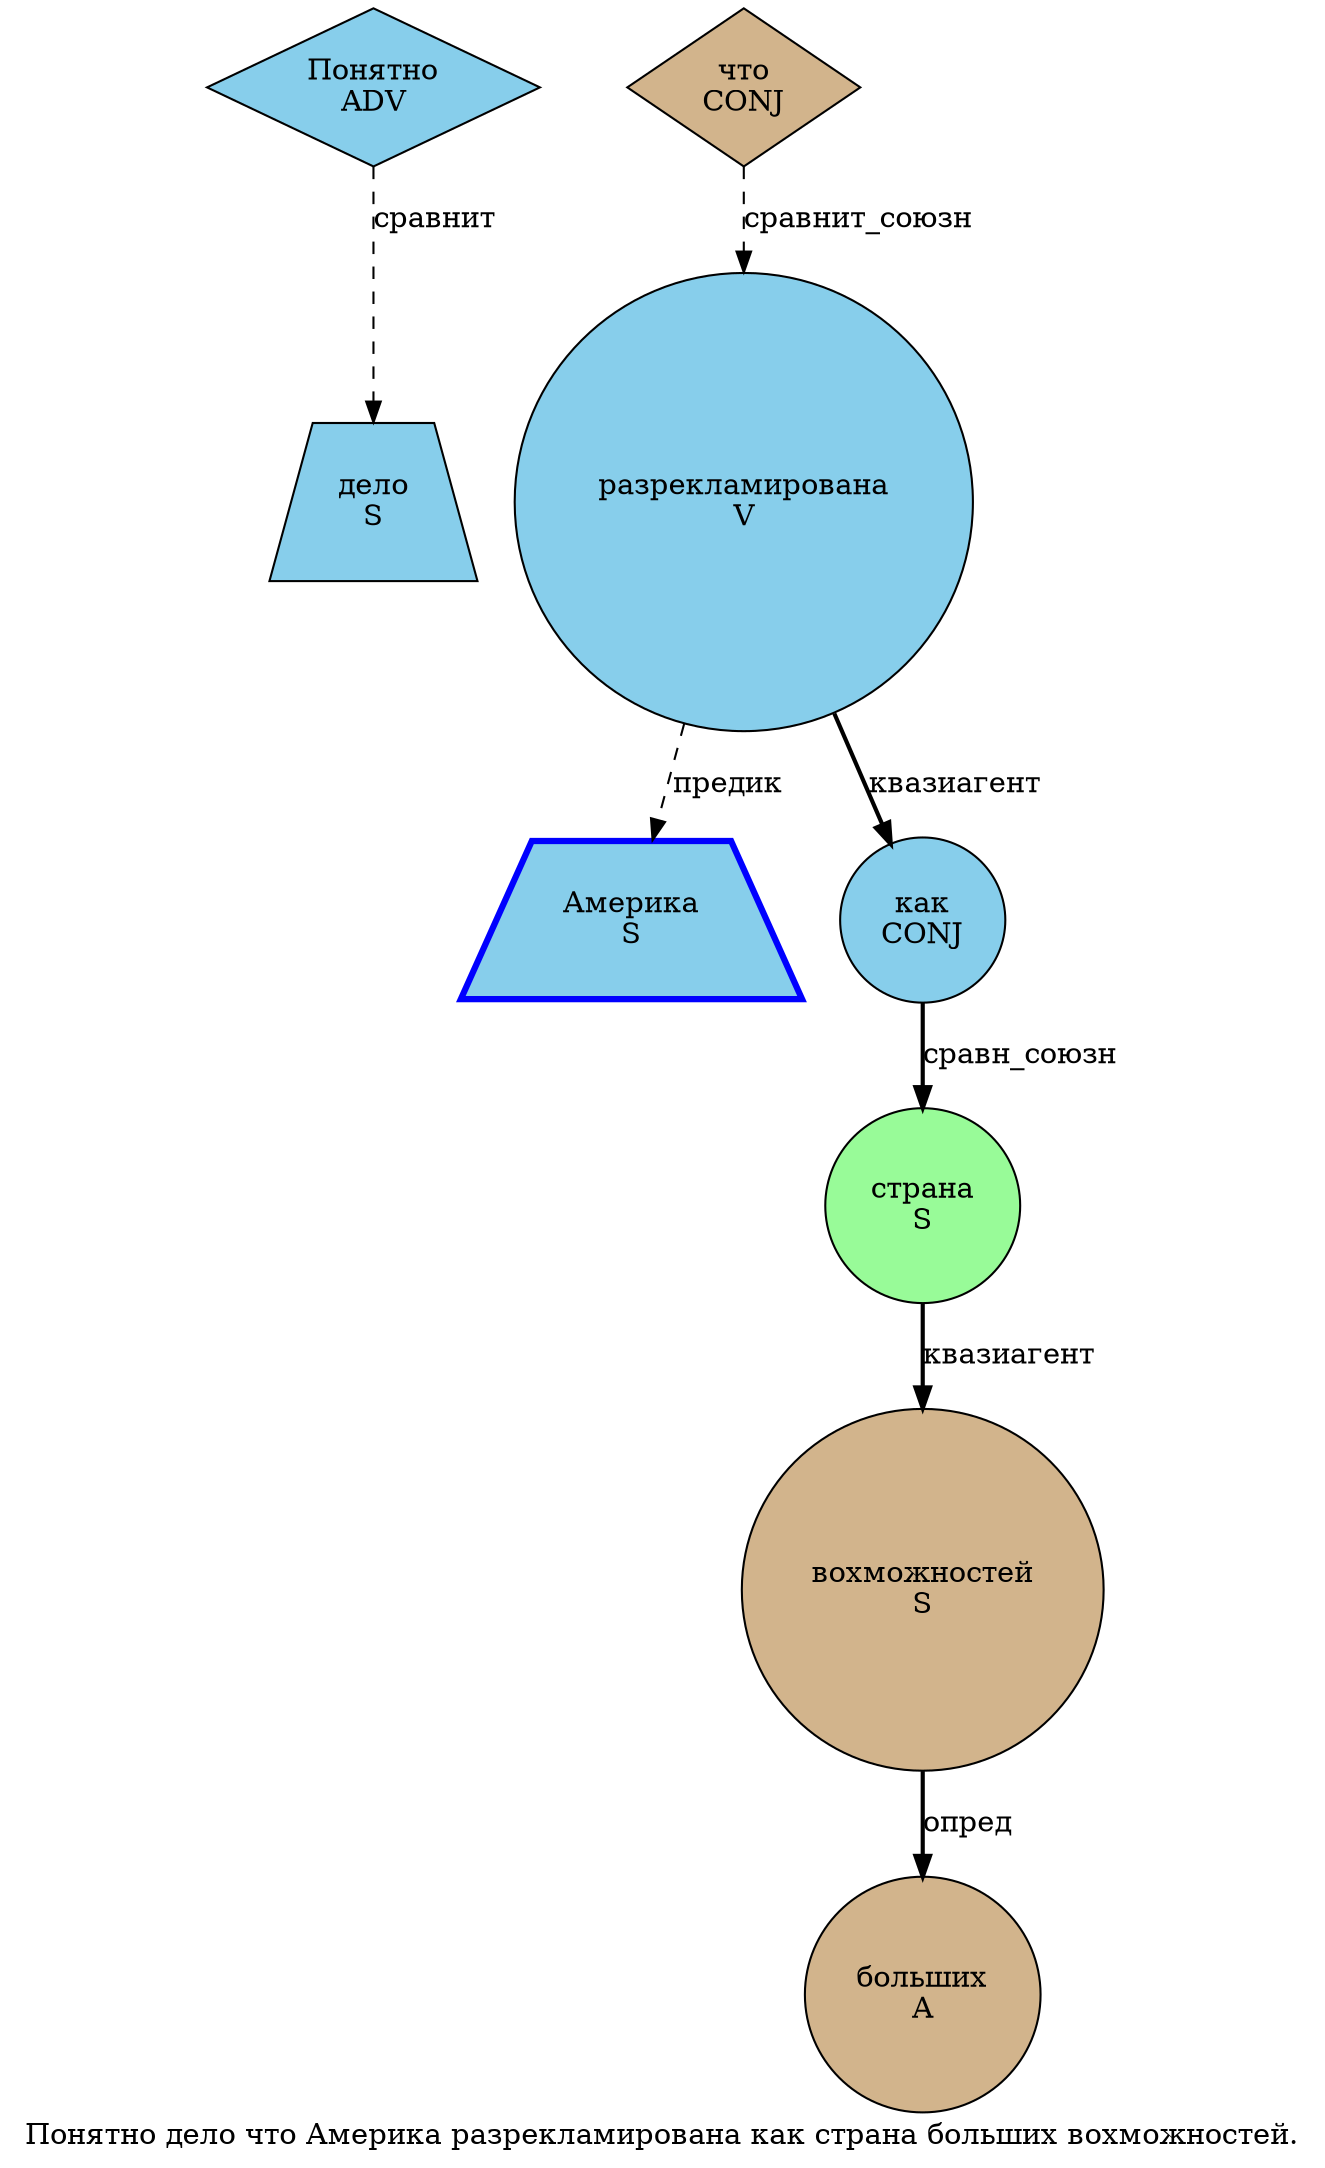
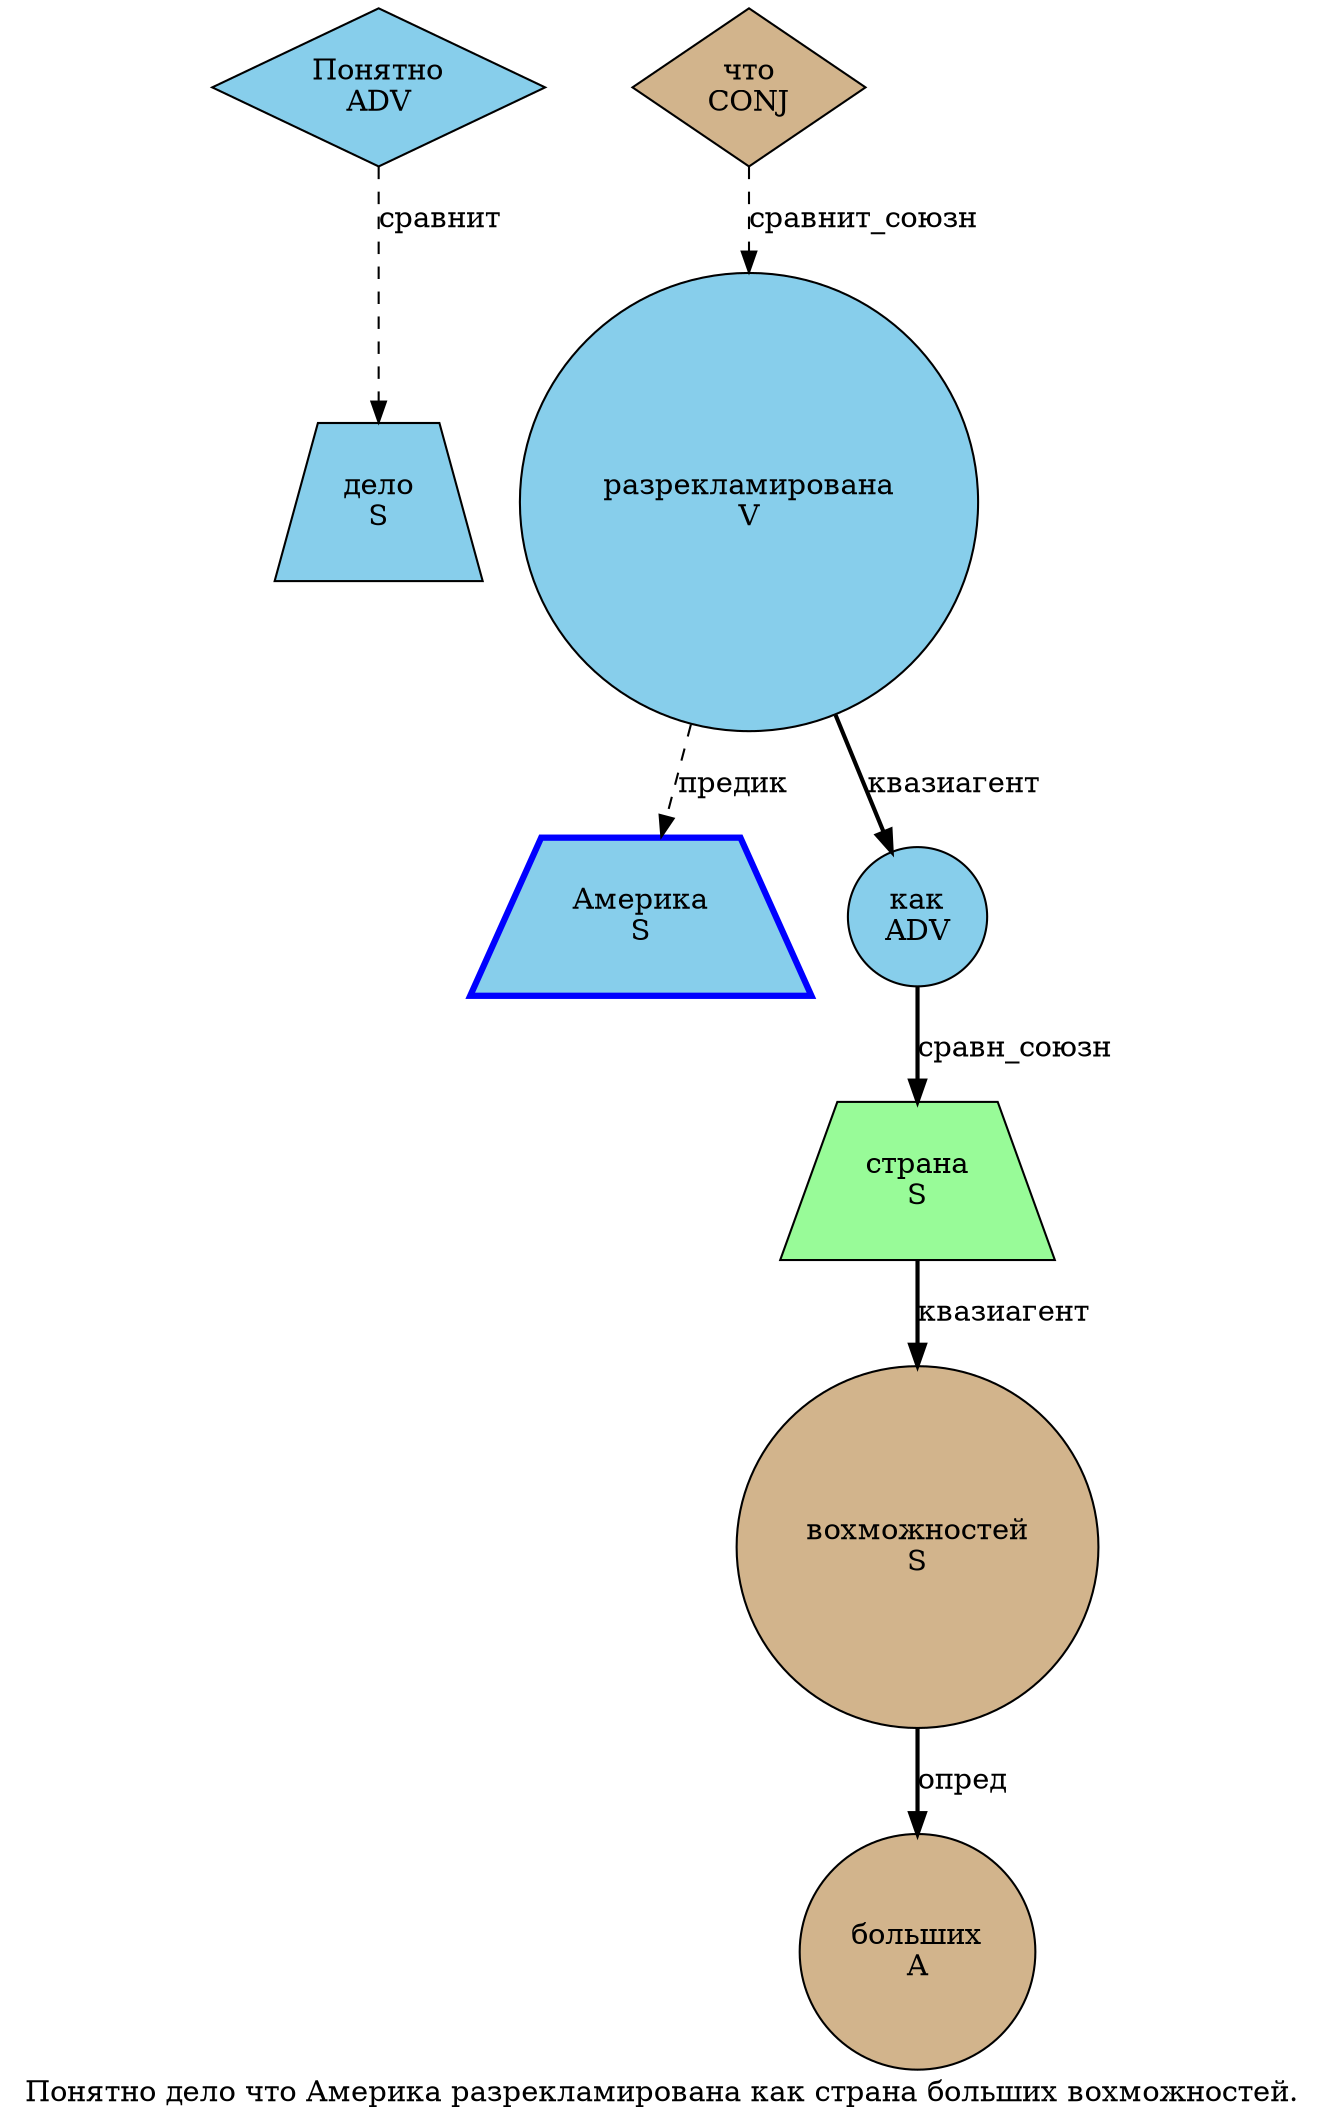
  digraph {
    label="Понятно дело что Америка разрекламирована как страна больших вохможностей."
    node [fillcolor=skyblue penwidth=1 shape=circle style=filled]
    edge [style=bold]
    n1 [label="Понятно\nADV" shape=diamond]
    n2 [label="дело\nS" shape=trapezium]
    n3 [fillcolor=tan label="что\nCONJ" shape=diamond]
    n4 [label="разрекламирована\nV"]
    n5 [color=blue label="Америка\nS" penwidth=3 shape=trapezium]
-   n6 [label="как\nCONJ"]
-   n7 [fillcolor=palegreen label="страна\nS"]
+   n6 [label="как\nADV"]
+   n7 [fillcolor=palegreen label="страна\nS" shape=trapezium]
    n8 [fillcolor=tan label="вохможностей\nS"]
    n9 [fillcolor=tan label="больших\nA"]
    n1 -> n2 [label="сравнит" style=dashed]
    n3 -> n4 [label="сравнит_союзн" style=dashed]
    n4 -> n5 [label="предик" style=dashed]
    n4 -> n6 [label="квазиагент"]
    n6 -> n7 [label="сравн_союзн"]
    n7 -> n8 [label="квазиагент"]
    n8 -> n9 [label="опред"]
  }
